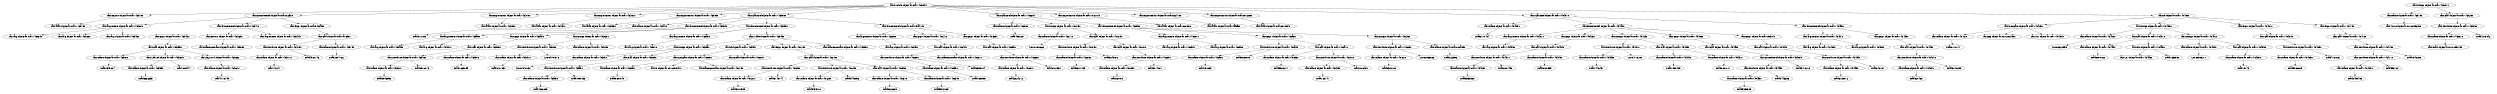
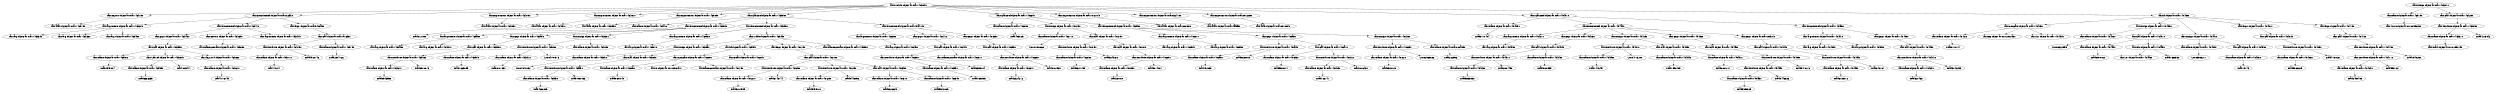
  strict digraph {
    "_ast.Import object at 0xa1746b190"
    "_ast.alias object at 0xa1746b150"
    "_ast.Name object at 0xa1746b1d0"
    "_ast.Store object at 0x10295c290"
    "_ast.Name object at 0xa1746b310"
    "_ast.Load object at 0x10295c1d0"
    "_ast.Attribute object at 0xa1746b250"
    Load4213842
    "_ast.Call object at 0xa1746b290"
    "_ast.Assign object at 0xa1746b210"
    "_ast.arguments object at 0xa1746b2d0"
    "_ast.arg object at 0xa1746b3d0"
    "_ast.arg object at 0xa1746b350"
    "_ast.arg object at 0xa1746b450"
    "_ast.Name object at 0xa1746b510"
    Load2549004
    "_ast.Name object at 0xa1746b590"
    Load6666235
    "_ast.Starred object at 0xa1746b5d0"
    Load7083447
    "_ast.Name object at 0xa1746b610"
    Load4176149
    "_ast.keyword object at 0xa1746b650"
    "_ast.Call object at 0xa1746b550"
    "_ast.Expr object at 0xa1746b490"
    "_ast.Return object at 0xa1746b6d0"
    "_ast.NameConstant object at 0xa1746b690"
    "_ast.FunctionDef object at 0xa1746b410"
    "_ast.arguments object at 0xa1746b4d0"
    "_ast.Name object at 0xa1746b710"
    Load740241
    "_ast.Attribute object at 0xa1746b750"
    Load4920746
    "_ast.Name object at 0xa1746b7d0"
    Load2504726
    "_ast.Call object at 0xa17a76f90"
    "_ast.Expr object at 0xa1940ca50"
    "_ast.FunctionDef object at 0xa1c02ff10"
    "_ast.ImportFrom object at 0xa1746b790"
    "_ast.alias object at 0xa1746b850"
    "_ast.ImportFrom object at 0xa1746b810"
    "_ast.alias object at 0xa1746b910"
    "_ast.ImportFrom object at 0xa1746b8d0"
    "_ast.alias object at 0xa1746b990"
    "_ast.Name object at 0xa1746ba10"
    Load872185
    "_ast.arguments object at 0xa1746ba90"
    "_ast.arg object at 0xa1746ba50"
    "_ast.arg object at 0xa1746bb10"
    "_ast.Name object at 0xa1746bc10"
    Load8546558
    "_ast.Attribute object at 0xa1746bb50"
    Load8510073
    "_ast.Name object at 0xa1746bbd0"
    Load7663895
    "_ast.Call object at 0xa1746bb90"
    "_ast.Expr object at 0xa1746bad0"
    "_ast.Name object at 0xa1746bd10"
    Load8701330
    "_ast.Attribute object at 0xa1746bc50"
    Store4797375
    "_ast.Assign object at 0xa1746bc90"
    "_ast.Name object at 0xa1746bcd0"
    "_ast.FunctionDef object at 0xa1746b9d0"
    "_ast.arguments object at 0xa1746bd50"
    "_ast.arg object at 0xa1746be10"
    "_ast.Name object at 0xa1746bf10"
    Store4840032
    "_ast.Name object at 0xa1746bf50"
    Load4668229
    "_ast.Attribute object at 0xa1746bf90"
    Load1980036
    "_ast.Call object at 0xa1746bed0"
    "_ast.Assign object at 0xa1746be50"
    "_ast.Name object at 0xa1748c050"
    Load9601840
    "_ast.Compare object at 0xa1748c090"
    "_ast.Is object at 0x102961f10"
    "_ast.NameConstant object at 0xa1748c150"
    "_ast.If object at 0xa1746bfd0"
    "_ast.Break object at 0xa1748c0d0"
    "_ast.Name object at 0xa1748c210"
    Load9201595
    "_ast.Attribute object at 0xa1748c250"
    Load6743744
    "_ast.Name object at 0xa1748c290"
    Load9495100
    "_ast.Attribute object at 0xa1748c2d0"
    Load5446056
    "_ast.Name object at 0xa1748c310"
    Load9826629
    "_ast.Name object at 0xa1748c3d0"
    Load5942069
    "_ast.Call object at 0xa1748c350"
    "_ast.Call object at 0xa1748c190"
    "_ast.Expr object at 0xa1748c1d0"
    "_ast.While object at 0xa1746bdd0"
    "_ast.NameConstant object at 0xa1746be90"
    "_ast.FunctionDef object at 0xa1746bd90"
    "_ast.arguments object at 0xa1748c390"
    "_ast.arg object at 0xa1748c450"
    "_ast.Name object at 0xa1748c550"
    Load7688591
    n104 [label="_ast.Attribute object at 0xa1748c590"]
    Load6393004
    "_ast.Call object at 0xa1748c4d0"
    "_ast.NameConstant object at 0xa1748c510"
    "_ast.Expr object at 0xa1748c410"
    "_ast.Name object at 0xa1748c610"
    Load2324272
    "_ast.Attribute object at 0xa1748c650"
    Load8167530
    "_ast.Call object at 0xa1748c590"
    "_ast.Expr object at 0xa1748c5d0"
    "_ast.FunctionDef object at 0xa175a41d0"
    "_ast.ClassDef object at 0xa1746b950"
    "_ast.Name object at 0xa1748c690"
    Load4938291
    "_ast.Name object at 0xa1748c710"
    Store1150668
    "_ast.Name object at 0xa1748c850"
    Load8327755
    "_ast.Attribute object at 0xa1748c790"
    Load5243670
    "_ast.Name object at 0xa1748c890"
    Load230810
    "_ast.Attribute object at 0xa1748c8d0"
    Load9074087
    "_ast.Call object at 0xa1748c810"
    "_ast.Call object at 0xa1748c7d0"
    "_ast.Assign object at 0xa1748c750"
    "_ast.arguments object at 0xa1748c910"
    "_ast.arg object at 0xa1748c9d0"
    "_ast.arg object at 0xa1748c990"
    "_ast.Name object at 0xa1748ca90"
    Load152033
    "_ast.Attribute object at 0xa1748cad0"
    Load8630809
    "_ast.Name object at 0xa1748cb50"
    Load5528277
    "_ast.Name object at 0xa1748cbd0"
    Load726747
    "_ast.Attribute object at 0xa1748cb10"
    Load2006430
    "_ast.Call object at 0xa1748ca10"
    "_ast.Expr object at 0xa1748ca50"
    "_ast.Name object at 0xa1748cc10"
    Load5303128
    "_ast.Attribute object at 0xa1748cc50"
    Store2965686
    "_ast.Name object at 0xa1820a850"
    Load222596
    "_ast.Assign object at 0xa1748cb90"
    "_ast.FunctionDef object at 0xa1748c950"
    "_ast.ClassDef object at 0xa1748c6d0"
    "_ast.ImportFrom object at 0xa170617d0"
    "_ast.alias object at 0xa1820ee10"
    "_ast.ImportFrom object at 0xa18324790"
    "_ast.alias object at 0xa17fa5f50"
    "_ast.ImportFrom object at 0xa1c912690"
    "_ast.alias object at 0xa1c912ed0"
    "_ast.Name object at 0xa17494b90"
    Load3170404
    "_ast.arguments object at 0xa17494c10"
    "_ast.arg object at 0xa17494b50"
    "_ast.Name object at 0xa17494c50"
    Load5333858
    "_ast.Attribute object at 0xa17494d10"
    Load2804496
    "_ast.Name object at 0xa17494d90"
    Load5108539
    "_ast.Call object at 0xa17494bd0"
    "_ast.Expr object at 0xa17494c90"
    "_ast.Name object at 0xa17494d50"
    Load1446457
    "_ast.Attribute object at 0xa17494e10"
    Store4713200
    "_ast.Name object at 0xa17494dd0"
    Load1958489
    "_ast.Name object at 0xa17494f10"
    Load6801211
    "_ast.Call object at 0xa17494e90"
    "_ast.Assign object at 0xa17494cd0"
    "_ast.Name object at 0xa17494f50"
    Load5398929
    "_ast.Attribute object at 0xa17494fd0"
    Load9446636
-   "_ast.Attribute object at 0xa17494ed0" [label="_ast.FunctionDef object at 0xa17494ed0"]
+   "_ast.Attribute object at 0xa17494ed0"
    Load9476016
    "_ast.Call object at 0xa17494f90"
    "_ast.Expr object at 0xa17494e50"
    "_ast.Name object at 0xa17484f90"
    Load6133072
    "_ast.Attribute object at 0xa17484fd0"
    Load846767
    "_ast.Call object at 0xa17484dd0"
    "_ast.Expr object at 0xa1c90f1d0"
    "_ast.FunctionDef object at 0xa17494ad0"
    "_ast.arguments object at 0xa17484f10"
    "_ast.arg object at 0xa17484ed0"
    "_ast.arg object at 0xa17484e90"
    "_ast.Name object at 0xa17484cd0"
    Load320468
    "_ast.Attribute object at 0xa17484d10"
    Load3042293
    "_ast.Call object at 0xa17484d50"
    "_ast.Expr object at 0xa17484d90"
    "_ast.FunctionDef object at 0xa17484f50"
    "_ast.ClassDef object at 0xa17494b10"
    "_ast.Name object at 0xa17484c10"
    Load8718141
    "_ast.Compare object at 0xa17484c50"
    "_ast.Eq object at 0x102961a90"
    "_ast.Str object at 0xa17484bd0"
    "_ast.Name object at 0xa17484b50"
    Store8322955
    "_ast.Name object at 0xa17484ad0"
    Load3090768
    "_ast.List object at 0xa17484a90"
    "_ast.Str object at 0xa17484a50"
    Load1638330
    "_ast.Call object at 0xa17484b10"
    "_ast.Assign object at 0xa17484b90"
    "_ast.Name object at 0xa174849d0"
    Store3983271
    "_ast.Name object at 0xa17484950"
    Load19143
    "_ast.Call object at 0xa17484990"
    "_ast.Assign object at 0xa17484a10"
    "_ast.Name object at 0xa17484850"
    Load9968609
    "_ast.Attribute object at 0xa17484890"
    Load4137631
    "_ast.Call object at 0xa174848d0"
    "_ast.Expr object at 0xa17484910"
    "_ast.Name object at 0xa174846d0"
    Load2450488
    "_ast.Attribute object at 0xa17484710"
    Load553722
    "_ast.Attribute object at 0xa17484750"
    Load1548250
    "_ast.Call object at 0xa17484790"
    "_ast.Expr object at 0xa174847d0"
    n244 [label="_ast.If object at 0xa17404c90"]
    "_ast.Module object at 0xa1746b0d0"
    "_ast.Import object at 0xa1746b190" -> "_ast.alias object at 0xa1746b150"
    "_ast.Name object at 0xa1746b1d0" -> "_ast.Store object at 0x10295c290"
    "_ast.Name object at 0xa1746b310" -> "_ast.Load object at 0x10295c1d0"
    "_ast.Attribute object at 0xa1746b250" -> "_ast.Name object at 0xa1746b310"
    "_ast.Attribute object at 0xa1746b250" -> Load4213842
    "_ast.Call object at 0xa1746b290" -> "_ast.Attribute object at 0xa1746b250"
    "_ast.Assign object at 0xa1746b210" -> "_ast.Name object at 0xa1746b1d0"
    "_ast.Assign object at 0xa1746b210" -> "_ast.Call object at 0xa1746b290"
    "_ast.arguments object at 0xa1746b2d0" -> "_ast.arg object at 0xa1746b3d0"
    "_ast.arguments object at 0xa1746b2d0" -> "_ast.arg object at 0xa1746b350"
    "_ast.arguments object at 0xa1746b2d0" -> "_ast.arg object at 0xa1746b450"
    "_ast.Name object at 0xa1746b510" -> Load2549004
    "_ast.Name object at 0xa1746b590" -> Load6666235
    "_ast.Starred object at 0xa1746b5d0" -> "_ast.Name object at 0xa1746b590"
    "_ast.Starred object at 0xa1746b5d0" -> Load7083447
    "_ast.Name object at 0xa1746b610" -> Load4176149
    "_ast.keyword object at 0xa1746b650" -> "_ast.Name object at 0xa1746b610"
    "_ast.Call object at 0xa1746b550" -> "_ast.Name object at 0xa1746b510"
    "_ast.Call object at 0xa1746b550" -> "_ast.Starred object at 0xa1746b5d0"
    "_ast.Call object at 0xa1746b550" -> "_ast.keyword object at 0xa1746b650"
    "_ast.Expr object at 0xa1746b490" -> "_ast.Call object at 0xa1746b550"
    "_ast.Return object at 0xa1746b6d0" -> "_ast.NameConstant object at 0xa1746b690"
+   "_ast.FunctionDef object at 0xa1746b410" -> "_ast.Expr object at 0xa1746b490"
    "_ast.FunctionDef object at 0xa1746b410" -> "_ast.Return object at 0xa1746b6d0"
    "_ast.FunctionDef object at 0xa1746b410" -> "_ast.arguments object at 0xa1746b4d0"
    "_ast.Name object at 0xa1746b710" -> Load740241
    "_ast.Attribute object at 0xa1746b750" -> "_ast.Name object at 0xa1746b710"
    "_ast.Attribute object at 0xa1746b750" -> Load4920746
    "_ast.Name object at 0xa1746b7d0" -> Load2504726
    "_ast.Call object at 0xa17a76f90" -> "_ast.Attribute object at 0xa1746b750"
    "_ast.Call object at 0xa17a76f90" -> "_ast.Name object at 0xa1746b7d0"
    "_ast.Expr object at 0xa1940ca50" -> "_ast.Call object at 0xa17a76f90"
    "_ast.FunctionDef object at 0xa1c02ff10" -> "_ast.arguments object at 0xa1746b2d0"
    "_ast.FunctionDef object at 0xa1c02ff10" -> "_ast.FunctionDef object at 0xa1746b410"
    "_ast.FunctionDef object at 0xa1c02ff10" -> "_ast.Expr object at 0xa1940ca50"
    "_ast.ImportFrom object at 0xa1746b790" -> "_ast.alias object at 0xa1746b850"
    "_ast.ImportFrom object at 0xa1746b810" -> "_ast.alias object at 0xa1746b910"
    "_ast.ImportFrom object at 0xa1746b8d0" -> "_ast.alias object at 0xa1746b990"
    "_ast.Name object at 0xa1746ba10" -> Load872185
    "_ast.arguments object at 0xa1746ba90" -> "_ast.arg object at 0xa1746ba50"
    "_ast.arguments object at 0xa1746ba90" -> "_ast.arg object at 0xa1746bb10"
    "_ast.Name object at 0xa1746bc10" -> Load8546558
    "_ast.Attribute object at 0xa1746bb50" -> "_ast.Name object at 0xa1746bc10"
    "_ast.Attribute object at 0xa1746bb50" -> Load8510073
    "_ast.Name object at 0xa1746bbd0" -> Load7663895
    "_ast.Call object at 0xa1746bb90" -> "_ast.Attribute object at 0xa1746bb50"
    "_ast.Call object at 0xa1746bb90" -> "_ast.Name object at 0xa1746bbd0"
    "_ast.Expr object at 0xa1746bad0" -> "_ast.Call object at 0xa1746bb90"
    "_ast.Name object at 0xa1746bd10" -> Load8701330
    "_ast.Attribute object at 0xa1746bc50" -> "_ast.Name object at 0xa1746bd10"
    "_ast.Attribute object at 0xa1746bc50" -> Store4797375
    "_ast.Assign object at 0xa1746bc90" -> "_ast.Attribute object at 0xa1746bc50"
    "_ast.Assign object at 0xa1746bc90" -> "_ast.Name object at 0xa1746bcd0"
    "_ast.FunctionDef object at 0xa1746b9d0" -> "_ast.arguments object at 0xa1746ba90"
    "_ast.FunctionDef object at 0xa1746b9d0" -> "_ast.Expr object at 0xa1746bad0"
+   "_ast.FunctionDef object at 0xa1746b9d0" -> "_ast.Assign object at 0xa1746bc90"
    "_ast.arguments object at 0xa1746bd50" -> "_ast.arg object at 0xa1746be10"
    "_ast.Name object at 0xa1746bf10" -> Store4840032
    "_ast.Name object at 0xa1746bf50" -> Load4668229
    "_ast.Attribute object at 0xa1746bf90" -> "_ast.Name object at 0xa1746bf50"
    "_ast.Attribute object at 0xa1746bf90" -> Load1980036
    "_ast.Call object at 0xa1746bed0" -> "_ast.Attribute object at 0xa1746bf90"
    "_ast.Assign object at 0xa1746be50" -> "_ast.Name object at 0xa1746bf10"
    "_ast.Assign object at 0xa1746be50" -> "_ast.Call object at 0xa1746bed0"
    "_ast.Name object at 0xa1748c050" -> Load9601840
    "_ast.Compare object at 0xa1748c090" -> "_ast.Name object at 0xa1748c050"
    "_ast.Compare object at 0xa1748c090" -> "_ast.Is object at 0x102961f10"
    "_ast.Compare object at 0xa1748c090" -> "_ast.NameConstant object at 0xa1748c150"
    "_ast.If object at 0xa1746bfd0" -> "_ast.Compare object at 0xa1748c090"
    "_ast.If object at 0xa1746bfd0" -> "_ast.Break object at 0xa1748c0d0"
    "_ast.Name object at 0xa1748c210" -> Load9201595
    "_ast.Attribute object at 0xa1748c250" -> "_ast.Name object at 0xa1748c210"
    "_ast.Attribute object at 0xa1748c250" -> Load6743744
    "_ast.Name object at 0xa1748c290" -> Load9495100
    "_ast.Attribute object at 0xa1748c2d0" -> "_ast.Name object at 0xa1748c290"
    "_ast.Attribute object at 0xa1748c2d0" -> Load5446056
    "_ast.Name object at 0xa1748c310" -> Load9826629
    "_ast.Name object at 0xa1748c3d0" -> Load5942069
    "_ast.Call object at 0xa1748c350" -> "_ast.Name object at 0xa1748c310"
    "_ast.Call object at 0xa1748c350" -> "_ast.Name object at 0xa1748c3d0"
    "_ast.Call object at 0xa1748c190" -> "_ast.Attribute object at 0xa1748c250"
    "_ast.Call object at 0xa1748c190" -> "_ast.Attribute object at 0xa1748c2d0"
    "_ast.Call object at 0xa1748c190" -> "_ast.Call object at 0xa1748c350"
    "_ast.Expr object at 0xa1748c1d0" -> "_ast.Call object at 0xa1748c190"
    "_ast.While object at 0xa1746bdd0" -> "_ast.Assign object at 0xa1746be50"
    "_ast.While object at 0xa1746bdd0" -> "_ast.If object at 0xa1746bfd0"
    "_ast.While object at 0xa1746bdd0" -> "_ast.Expr object at 0xa1748c1d0"
    "_ast.While object at 0xa1746bdd0" -> "_ast.NameConstant object at 0xa1746be90"
    "_ast.FunctionDef object at 0xa1746bd90" -> "_ast.arguments object at 0xa1746bd50"
    "_ast.FunctionDef object at 0xa1746bd90" -> "_ast.While object at 0xa1746bdd0"
    "_ast.arguments object at 0xa1748c390" -> "_ast.arg object at 0xa1748c450"
    "_ast.Name object at 0xa1748c550" -> Load7688591
    n104 -> "_ast.Name object at 0xa1748c550"
    n104 -> Load6393004
    "_ast.Call object at 0xa1748c4d0" -> n104
    "_ast.Call object at 0xa1748c4d0" -> "_ast.NameConstant object at 0xa1748c510"
    "_ast.Expr object at 0xa1748c410" -> "_ast.Call object at 0xa1748c4d0"
    "_ast.Name object at 0xa1748c610" -> Load2324272
    "_ast.Attribute object at 0xa1748c650" -> "_ast.Name object at 0xa1748c610"
    "_ast.Attribute object at 0xa1748c650" -> Load8167530
    "_ast.Call object at 0xa1748c590" -> "_ast.Attribute object at 0xa1748c650"
    "_ast.Expr object at 0xa1748c5d0" -> "_ast.Call object at 0xa1748c590"
    "_ast.FunctionDef object at 0xa175a41d0" -> "_ast.arguments object at 0xa1748c390"
    "_ast.FunctionDef object at 0xa175a41d0" -> "_ast.Expr object at 0xa1748c410"
    "_ast.FunctionDef object at 0xa175a41d0" -> "_ast.Expr object at 0xa1748c5d0"
    "_ast.ClassDef object at 0xa1746b950" -> "_ast.Name object at 0xa1746ba10"
    "_ast.ClassDef object at 0xa1746b950" -> "_ast.FunctionDef object at 0xa1746b9d0"
    "_ast.ClassDef object at 0xa1746b950" -> "_ast.FunctionDef object at 0xa1746bd90"
    "_ast.ClassDef object at 0xa1746b950" -> "_ast.FunctionDef object at 0xa175a41d0"
    "_ast.Name object at 0xa1748c690" -> Load4938291
    "_ast.Name object at 0xa1748c710" -> Store1150668
    "_ast.Name object at 0xa1748c850" -> Load8327755
    "_ast.Attribute object at 0xa1748c790" -> "_ast.Name object at 0xa1748c850"
    "_ast.Attribute object at 0xa1748c790" -> Load5243670
    "_ast.Name object at 0xa1748c890" -> Load230810
    "_ast.Attribute object at 0xa1748c8d0" -> "_ast.Name object at 0xa1748c890"
    "_ast.Attribute object at 0xa1748c8d0" -> Load9074087
    "_ast.Call object at 0xa1748c810" -> "_ast.Attribute object at 0xa1748c8d0"
    "_ast.Call object at 0xa1748c7d0" -> "_ast.Attribute object at 0xa1748c790"
    "_ast.Call object at 0xa1748c7d0" -> "_ast.Call object at 0xa1748c810"
    "_ast.Assign object at 0xa1748c750" -> "_ast.Name object at 0xa1748c710"
    "_ast.Assign object at 0xa1748c750" -> "_ast.Call object at 0xa1748c7d0"
    "_ast.arguments object at 0xa1748c910" -> "_ast.arg object at 0xa1748c9d0"
    "_ast.arguments object at 0xa1748c910" -> "_ast.arg object at 0xa1748c990"
    "_ast.Name object at 0xa1748ca90" -> Load152033
    "_ast.Attribute object at 0xa1748cad0" -> "_ast.Name object at 0xa1748ca90"
    "_ast.Attribute object at 0xa1748cad0" -> Load8630809
    "_ast.Name object at 0xa1748cb50" -> Load5528277
    "_ast.Name object at 0xa1748cbd0" -> Load726747
    "_ast.Attribute object at 0xa1748cb10" -> "_ast.Name object at 0xa1748cbd0"
    "_ast.Attribute object at 0xa1748cb10" -> Load2006430
    "_ast.Call object at 0xa1748ca10" -> "_ast.Name object at 0xa1748cb50"
    "_ast.Call object at 0xa1748ca10" -> "_ast.Attribute object at 0xa1748cb10"
    "_ast.Expr object at 0xa1748ca50" -> "_ast.Attribute object at 0xa1748cad0"
    "_ast.Expr object at 0xa1748ca50" -> "_ast.Call object at 0xa1748ca10"
    "_ast.Name object at 0xa1748cc10" -> Load5303128
    "_ast.Attribute object at 0xa1748cc50" -> "_ast.Name object at 0xa1748cc10"
    "_ast.Attribute object at 0xa1748cc50" -> Store2965686
    "_ast.Name object at 0xa1820a850" -> Load222596
    "_ast.Assign object at 0xa1748cb90" -> "_ast.Attribute object at 0xa1748cc50"
    "_ast.Assign object at 0xa1748cb90" -> "_ast.Name object at 0xa1820a850"
    "_ast.FunctionDef object at 0xa1748c950" -> "_ast.arguments object at 0xa1748c910"
    "_ast.FunctionDef object at 0xa1748c950" -> "_ast.Expr object at 0xa1748ca50"
    "_ast.FunctionDef object at 0xa1748c950" -> "_ast.Assign object at 0xa1748cb90"
    "_ast.ClassDef object at 0xa1748c6d0" -> "_ast.Name object at 0xa1748c690"
    "_ast.ClassDef object at 0xa1748c6d0" -> "_ast.Assign object at 0xa1748c750"
    "_ast.ClassDef object at 0xa1748c6d0" -> "_ast.FunctionDef object at 0xa1748c950"
    "_ast.ImportFrom object at 0xa170617d0" -> "_ast.alias object at 0xa1820ee10"
    "_ast.ImportFrom object at 0xa18324790" -> "_ast.alias object at 0xa17fa5f50"
    "_ast.ImportFrom object at 0xa1c912690" -> "_ast.alias object at 0xa1c912ed0"
    "_ast.Name object at 0xa17494b90" -> Load3170404
    "_ast.arguments object at 0xa17494c10" -> "_ast.arg object at 0xa17494b50"
    "_ast.Name object at 0xa17494c50" -> Load5333858
    "_ast.Attribute object at 0xa17494d10" -> "_ast.Name object at 0xa17494c50"
    "_ast.Attribute object at 0xa17494d10" -> Load2804496
    "_ast.Name object at 0xa17494d90" -> Load5108539
    "_ast.Call object at 0xa17494bd0" -> "_ast.Attribute object at 0xa17494d10"
    "_ast.Call object at 0xa17494bd0" -> "_ast.Name object at 0xa17494d90"
    "_ast.Expr object at 0xa17494c90" -> "_ast.Call object at 0xa17494bd0"
    "_ast.Name object at 0xa17494d50" -> Load1446457
    "_ast.Attribute object at 0xa17494e10" -> "_ast.Name object at 0xa17494d50"
    "_ast.Attribute object at 0xa17494e10" -> Store4713200
    "_ast.Name object at 0xa17494dd0" -> Load1958489
    "_ast.Name object at 0xa17494f10" -> Load6801211
    "_ast.Call object at 0xa17494e90" -> "_ast.Name object at 0xa17494dd0"
    "_ast.Call object at 0xa17494e90" -> "_ast.Name object at 0xa17494f10"
    "_ast.Assign object at 0xa17494cd0" -> "_ast.Attribute object at 0xa17494e10"
    "_ast.Assign object at 0xa17494cd0" -> "_ast.Call object at 0xa17494e90"
    "_ast.Name object at 0xa17494f50" -> Load5398929
    "_ast.Attribute object at 0xa17494fd0" -> "_ast.Name object at 0xa17494f50"
    "_ast.Attribute object at 0xa17494fd0" -> Load9446636
    "_ast.Attribute object at 0xa17494ed0" -> "_ast.Attribute object at 0xa17494fd0"
    "_ast.Attribute object at 0xa17494ed0" -> Load9476016
    "_ast.Call object at 0xa17494f90" -> "_ast.Attribute object at 0xa17494ed0"
    "_ast.Expr object at 0xa17494e50" -> "_ast.Call object at 0xa17494f90"
    "_ast.Name object at 0xa17484f90" -> Load6133072
    "_ast.Attribute object at 0xa17484fd0" -> "_ast.Name object at 0xa17484f90"
    "_ast.Attribute object at 0xa17484fd0" -> Load846767
    "_ast.Call object at 0xa17484dd0" -> "_ast.Attribute object at 0xa17484fd0"
    "_ast.Expr object at 0xa1c90f1d0" -> "_ast.Call object at 0xa17484dd0"
    "_ast.FunctionDef object at 0xa17494ad0" -> "_ast.arguments object at 0xa17494c10"
    "_ast.FunctionDef object at 0xa17494ad0" -> "_ast.Expr object at 0xa17494c90"
    "_ast.FunctionDef object at 0xa17494ad0" -> "_ast.Assign object at 0xa17494cd0"
    "_ast.FunctionDef object at 0xa17494ad0" -> "_ast.Expr object at 0xa17494e50"
    "_ast.FunctionDef object at 0xa17494ad0" -> "_ast.Expr object at 0xa1c90f1d0"
    "_ast.arguments object at 0xa17484f10" -> "_ast.arg object at 0xa17484ed0"
    "_ast.arguments object at 0xa17484f10" -> "_ast.arg object at 0xa17484e90"
    "_ast.Name object at 0xa17484cd0" -> Load320468
    "_ast.Attribute object at 0xa17484d10" -> "_ast.Name object at 0xa17484cd0"
    "_ast.Attribute object at 0xa17484d10" -> Load3042293
    "_ast.Call object at 0xa17484d50" -> "_ast.Attribute object at 0xa17484d10"
    "_ast.Expr object at 0xa17484d90" -> "_ast.Call object at 0xa17484d50"
    "_ast.FunctionDef object at 0xa17484f50" -> "_ast.arguments object at 0xa17484f10"
    "_ast.FunctionDef object at 0xa17484f50" -> "_ast.Expr object at 0xa17484d90"
    "_ast.ClassDef object at 0xa17494b10" -> "_ast.Name object at 0xa17494b90"
    "_ast.ClassDef object at 0xa17494b10" -> "_ast.FunctionDef object at 0xa17494ad0"
    "_ast.ClassDef object at 0xa17494b10" -> "_ast.FunctionDef object at 0xa17484f50"
    "_ast.Name object at 0xa17484c10" -> Load8718141
    "_ast.Compare object at 0xa17484c50" -> "_ast.Name object at 0xa17484c10"
    "_ast.Compare object at 0xa17484c50" -> "_ast.Eq object at 0x102961a90"
    "_ast.Compare object at 0xa17484c50" -> "_ast.Str object at 0xa17484bd0"
    "_ast.Name object at 0xa17484b50" -> Store8322955
    "_ast.Name object at 0xa17484ad0" -> Load3090768
    "_ast.List object at 0xa17484a90" -> "_ast.Str object at 0xa17484a50"
    "_ast.List object at 0xa17484a90" -> Load1638330
    "_ast.Call object at 0xa17484b10" -> "_ast.Name object at 0xa17484ad0"
    "_ast.Call object at 0xa17484b10" -> "_ast.List object at 0xa17484a90"
    "_ast.Assign object at 0xa17484b90" -> "_ast.Name object at 0xa17484b50"
    "_ast.Assign object at 0xa17484b90" -> "_ast.Call object at 0xa17484b10"
    "_ast.Name object at 0xa174849d0" -> Store3983271
    "_ast.Name object at 0xa17484950" -> Load19143
    "_ast.Call object at 0xa17484990" -> "_ast.Name object at 0xa17484950"
    "_ast.Assign object at 0xa17484a10" -> "_ast.Name object at 0xa174849d0"
    "_ast.Assign object at 0xa17484a10" -> "_ast.Call object at 0xa17484990"
    "_ast.Name object at 0xa17484850" -> Load9968609
    "_ast.Attribute object at 0xa17484890" -> "_ast.Name object at 0xa17484850"
    "_ast.Attribute object at 0xa17484890" -> Load4137631
    "_ast.Call object at 0xa174848d0" -> "_ast.Attribute object at 0xa17484890"
    "_ast.Expr object at 0xa17484910" -> "_ast.Call object at 0xa174848d0"
    "_ast.Name object at 0xa174846d0" -> Load2450488
    "_ast.Attribute object at 0xa17484710" -> "_ast.Name object at 0xa174846d0"
    "_ast.Attribute object at 0xa17484710" -> Load553722
    "_ast.Attribute object at 0xa17484750" -> "_ast.Attribute object at 0xa17484710"
    "_ast.Attribute object at 0xa17484750" -> Load1548250
    "_ast.Call object at 0xa17484790" -> "_ast.Attribute object at 0xa17484750"
    "_ast.Expr object at 0xa174847d0" -> "_ast.Call object at 0xa17484790"
    n244 -> "_ast.Compare object at 0xa17484c50"
    n244 -> "_ast.Assign object at 0xa17484b90"
-   "_ast.Assign object at 0xa17484b90" -> "_ast.Assign object at 0xa17484a10"
+   n244 -> "_ast.Assign object at 0xa17484a10"
    n244 -> "_ast.Expr object at 0xa17484910"
    n244 -> "_ast.Expr object at 0xa174847d0"
    "_ast.Module object at 0xa1746b0d0" -> "_ast.Import object at 0xa1746b190"
    "_ast.Module object at 0xa1746b0d0" -> "_ast.FunctionDef object at 0xa1c02ff10"
    "_ast.Module object at 0xa1746b0d0" -> "_ast.ImportFrom object at 0xa1746b790"
    "_ast.Module object at 0xa1746b0d0" -> "_ast.ImportFrom object at 0xa1746b810"
    "_ast.Module object at 0xa1746b0d0" -> "_ast.ImportFrom object at 0xa1746b8d0"
    "_ast.Module object at 0xa1746b0d0" -> "_ast.ClassDef object at 0xa1746b950"
    "_ast.Module object at 0xa1746b0d0" -> "_ast.ClassDef object at 0xa1748c6d0"
    "_ast.Module object at 0xa1746b0d0" -> "_ast.ImportFrom object at 0xa170617d0"
    "_ast.Module object at 0xa1746b0d0" -> "_ast.ImportFrom object at 0xa18324790"
    "_ast.Module object at 0xa1746b0d0" -> "_ast.ImportFrom object at 0xa1c912690"
    "_ast.Module object at 0xa1746b0d0" -> "_ast.ClassDef object at 0xa17494b10"
    "_ast.Module object at 0xa1746b0d0" -> n244
  }
